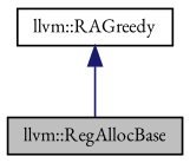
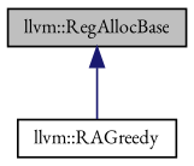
  digraph {
    fontname="EB Garamond"
    node [color=black fontname="EB Garamond" fontsize=10 shape=record]
    n1 [fillcolor=grey75 fontcolor=black height=0.2 label="llvm::RegAllocBase" style=filled width=0.4]
    n2 [height=0.2 label="llvm::RAGreedy" width=0.4]
-   n2 -> n1 [color=midnightblue dir=back fontname="EB Garamond" fontsize=10 labelfontname=Helvetica labelfontsize=10 style=solid]
+   n1 -> n2 [color=midnightblue dir=back fontname="EB Garamond" fontsize=10 labelfontname=Helvetica labelfontsize=10 style=solid]
  }
